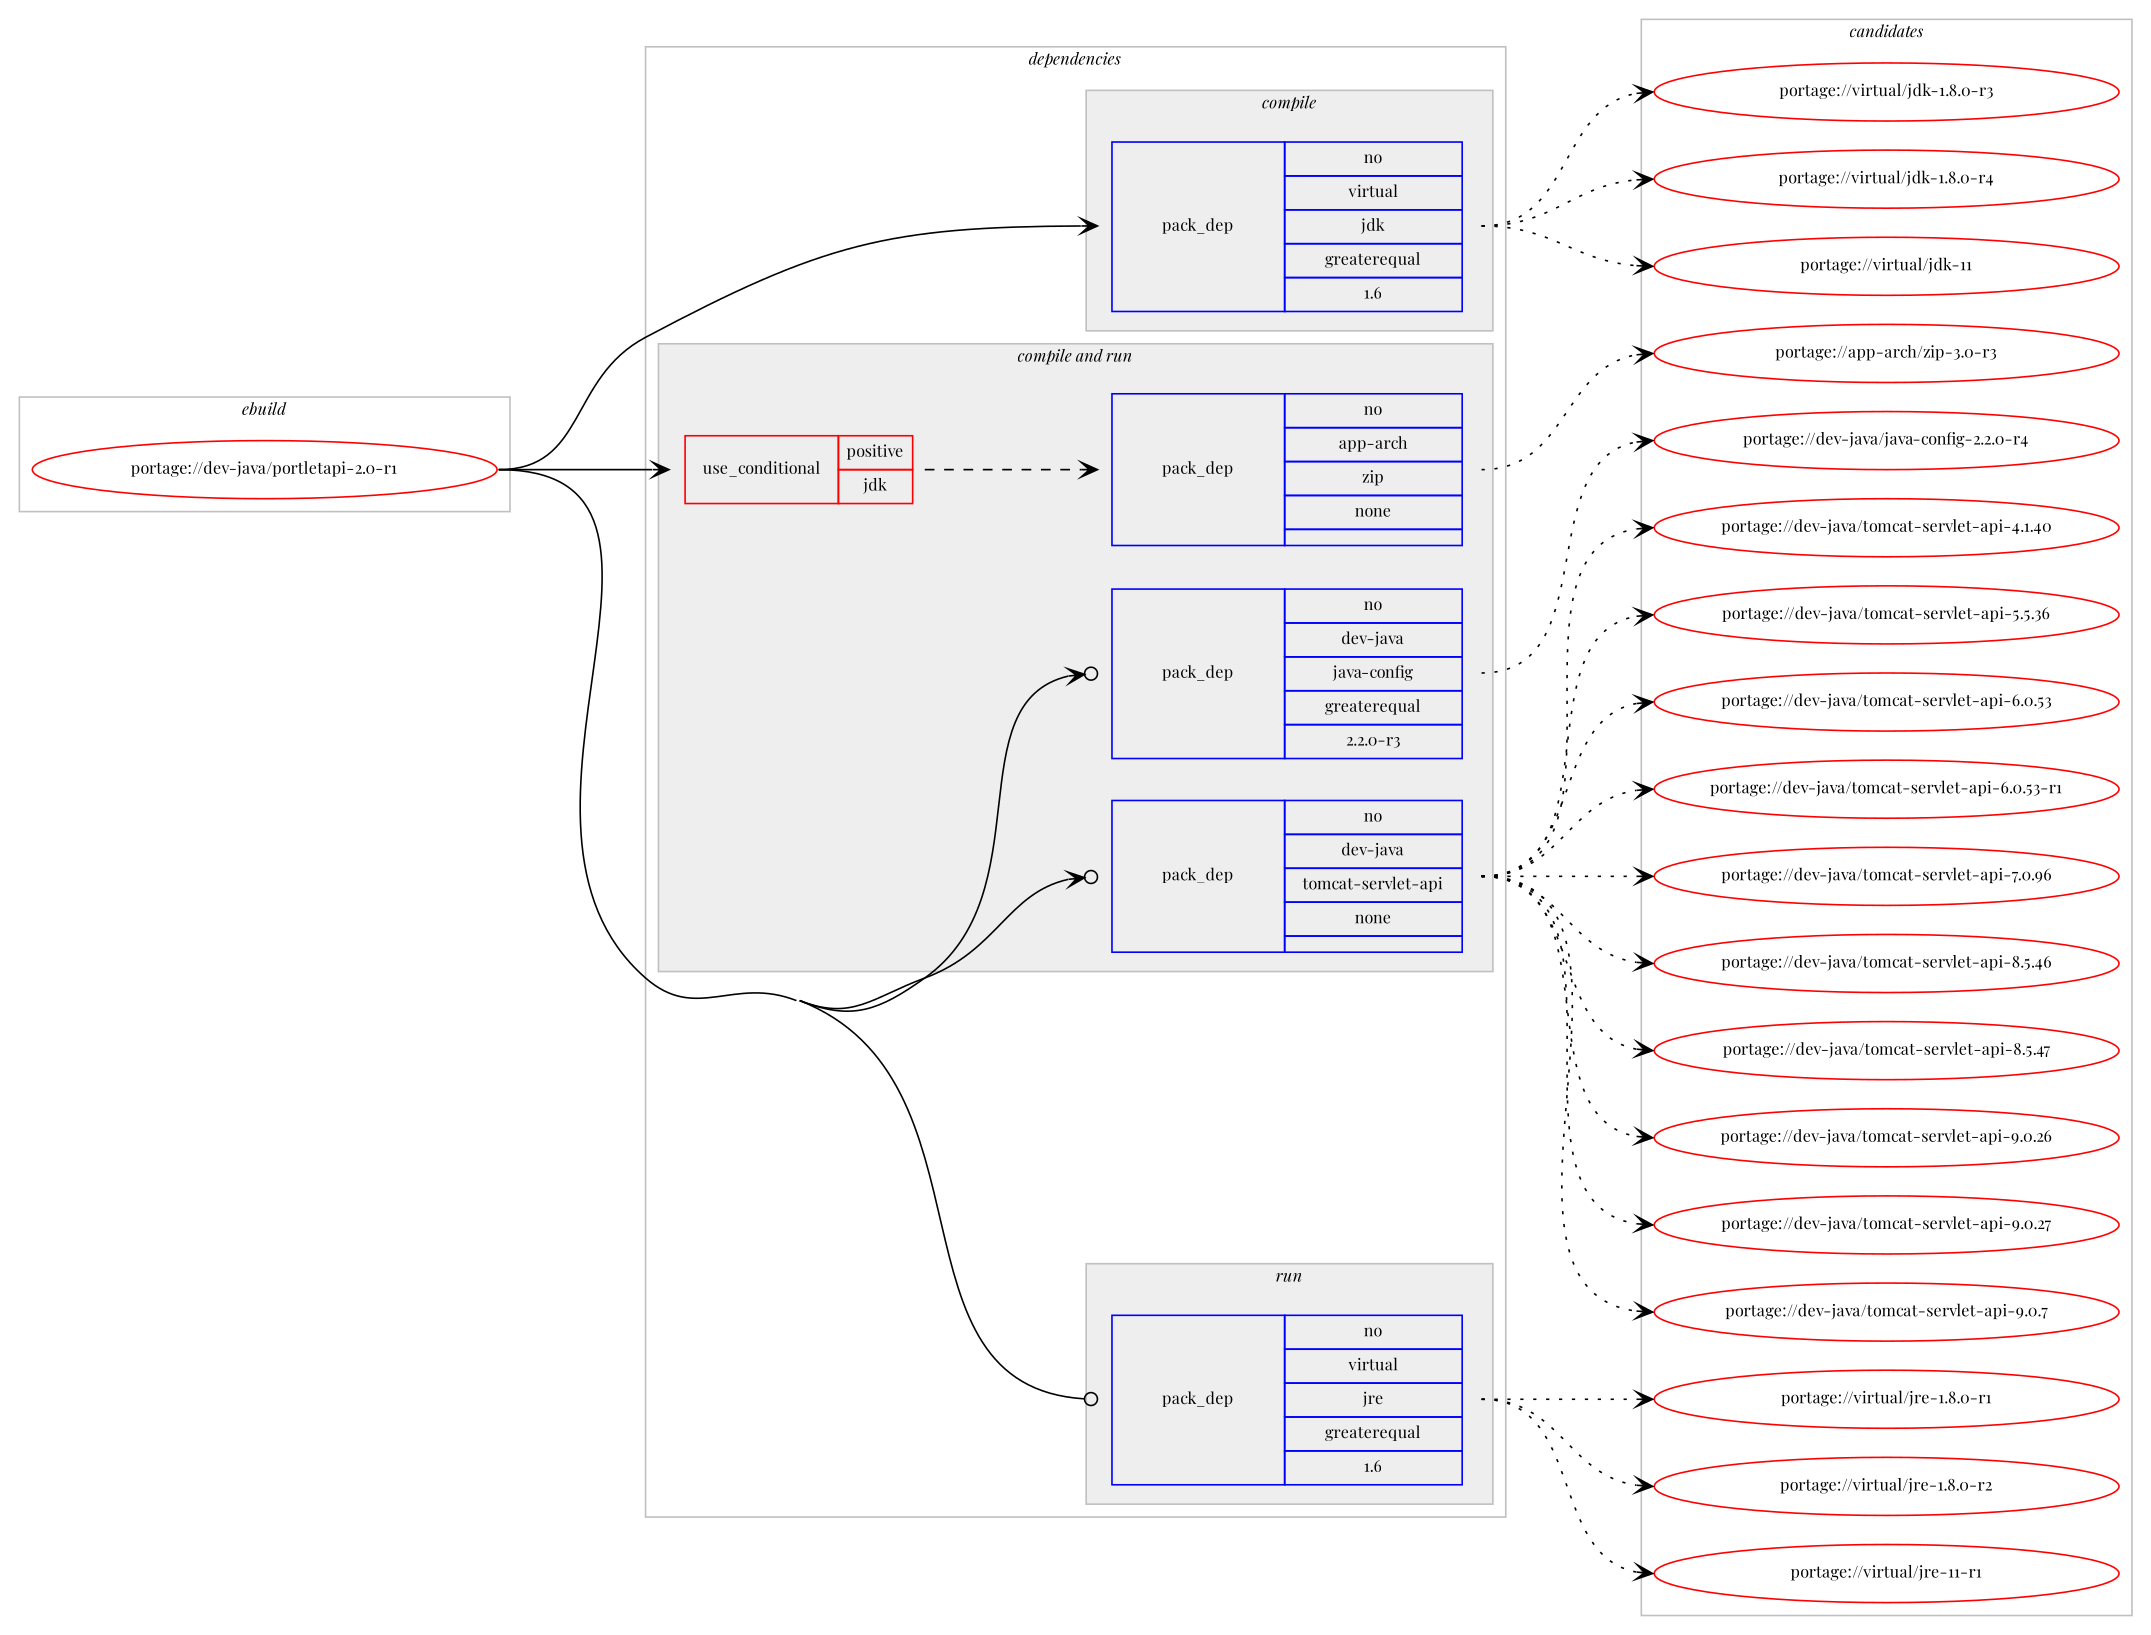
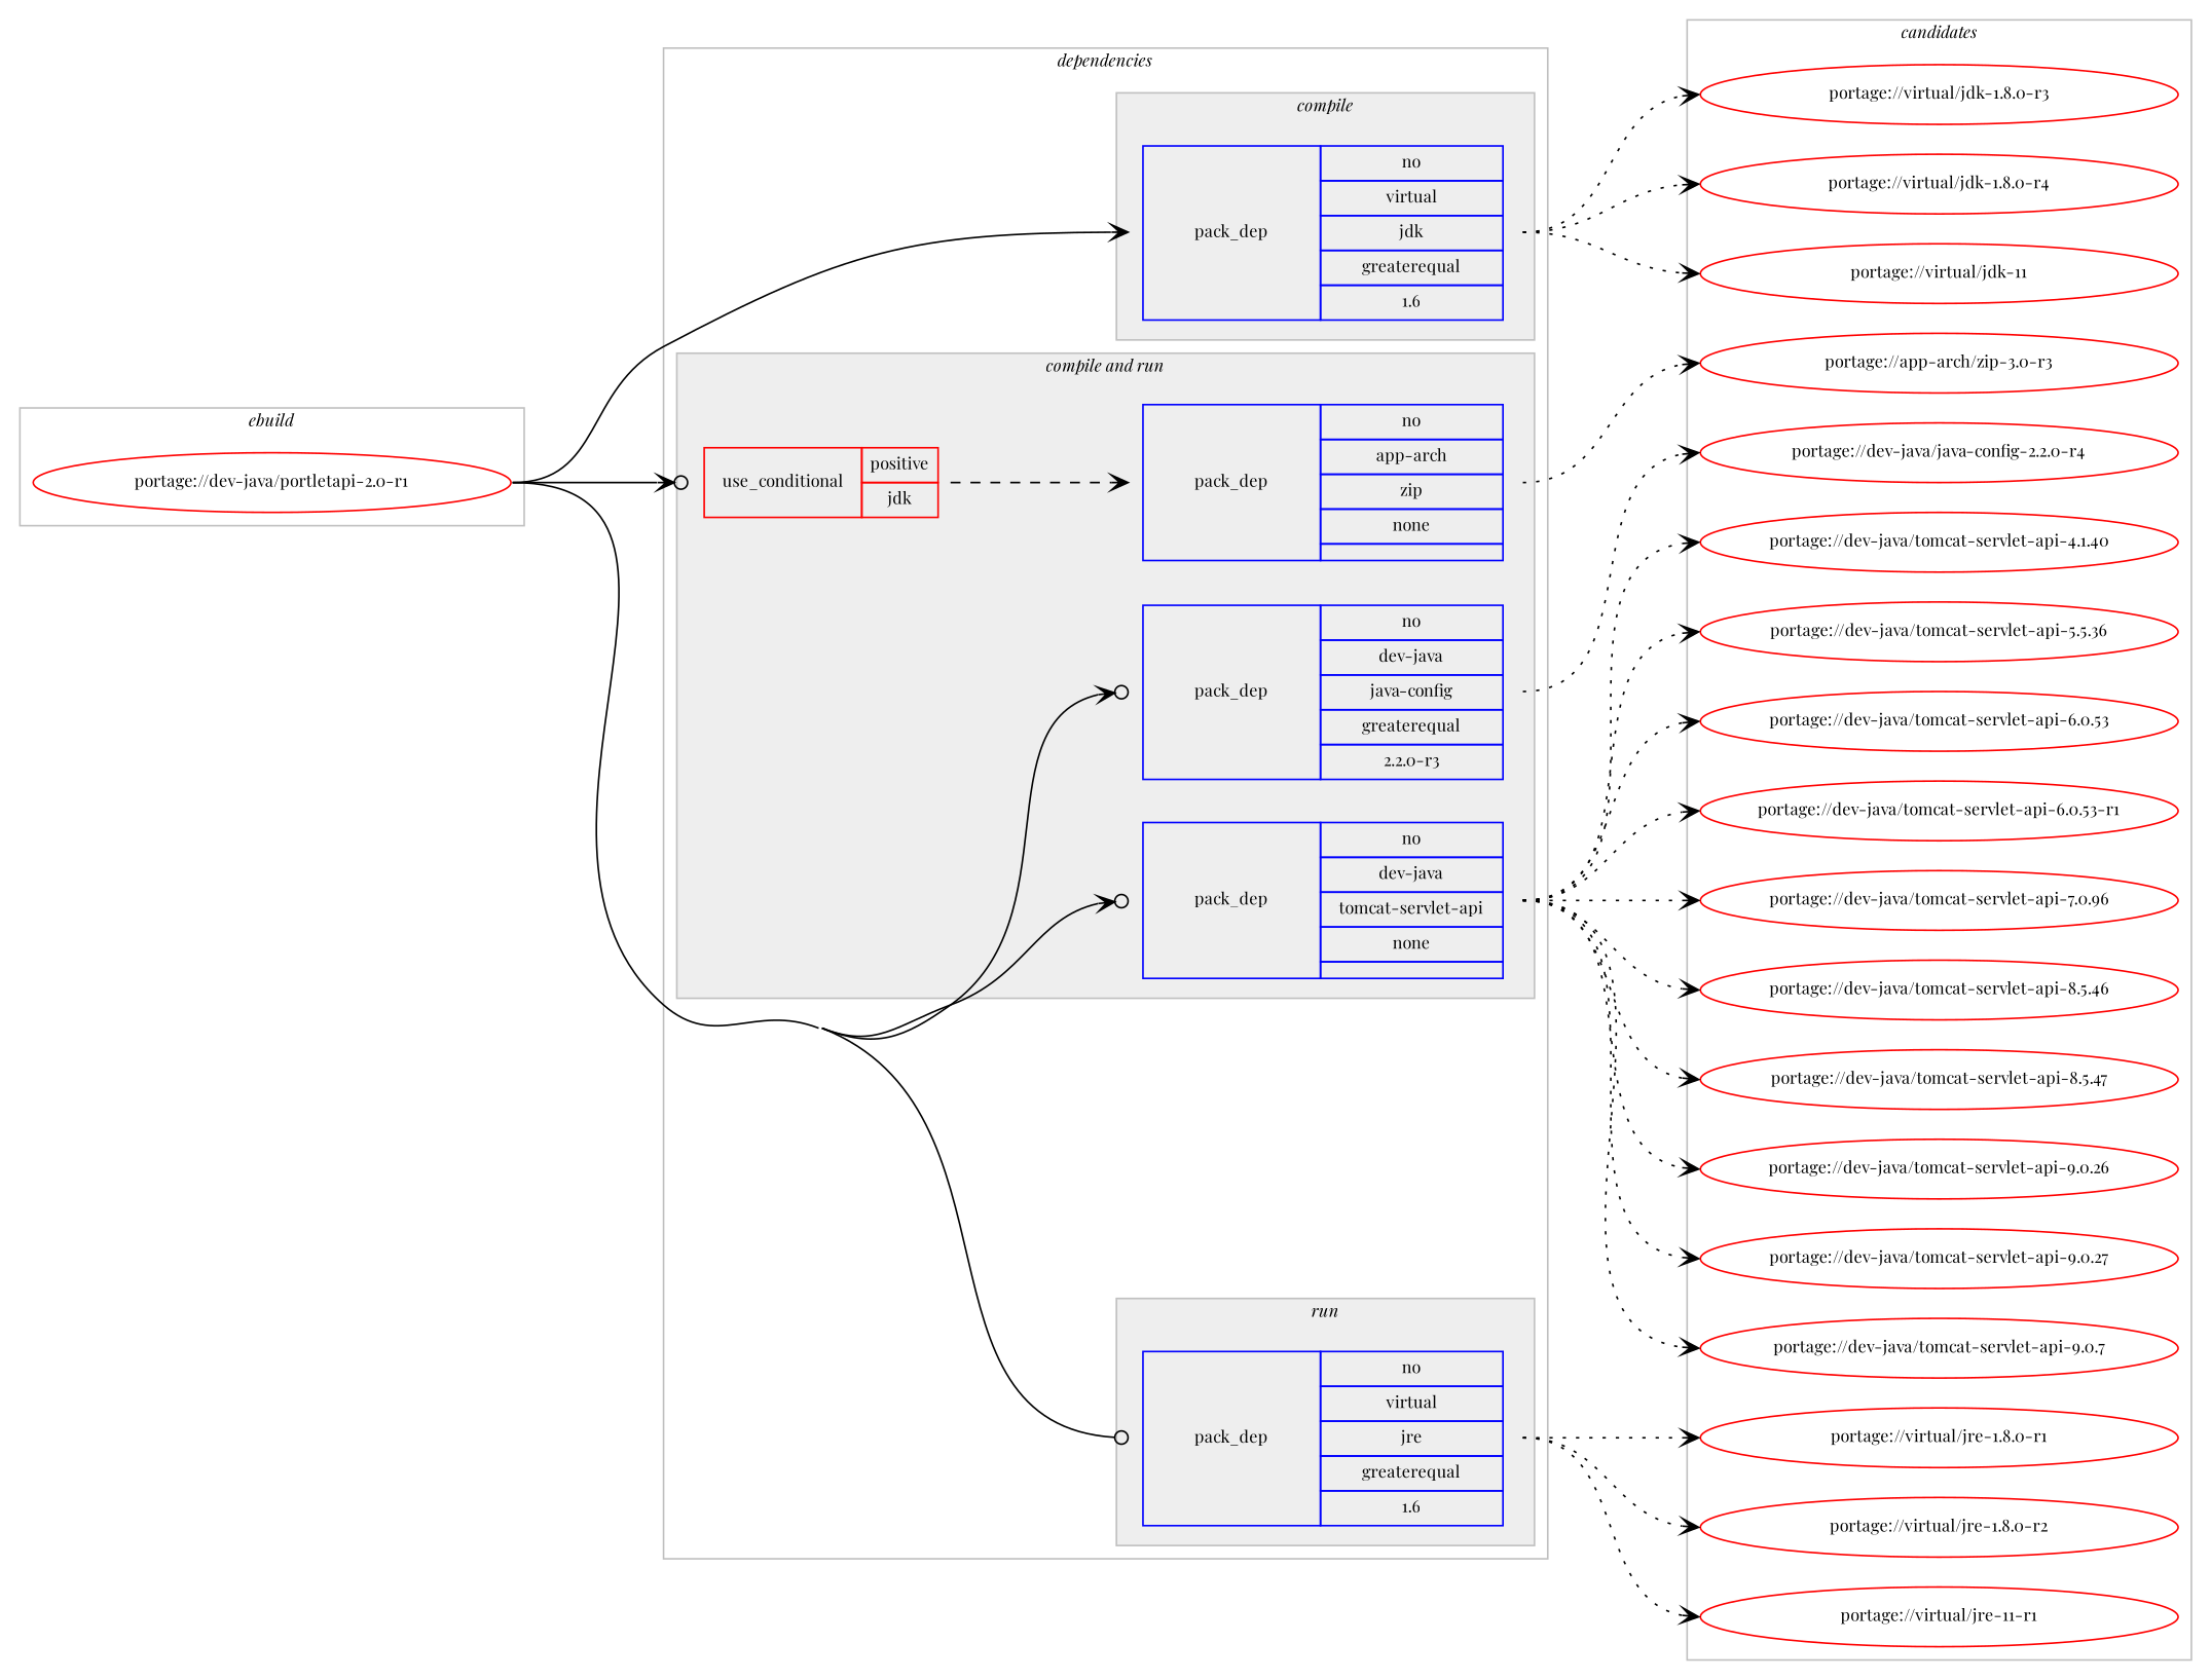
  digraph {
    compound=true
    concentrate=true
    fontname="Playfair Display"
    fontsize=10
    newrank=true
    rankdir=LR
    ranksep=1.5
    node [color=red fontname="Playfair Display" fontsize=10]
    edge [arrowhead=vee fontname="Playfair Display" headport=w style=dotted tailport=e weight=100]
    n1 [label="portage://dev-java/portletapi-2.0-r1" width=4]
    n2 [color=blue label=<<TABLE BORDER="0" CELLBORDER="1" CELLSPACING="0" CELLPADDING="4" WIDTH="220"><TR><TD ROWSPAN="6" CELLPADDING="30">pack_dep</TD></TR><TR><TD WIDTH="110">no</TD></TR><TR><TD>virtual</TD></TR><TR><TD>jdk</TD></TR><TR><TD>greaterequal</TD></TR><TR><TD>1.6</TD></TR></TABLE>> shape=none]
    n3 [color=blue label=<<TABLE BORDER="0" CELLBORDER="1" CELLSPACING="0" CELLPADDING="4" WIDTH="220"><TR><TD ROWSPAN="6" CELLPADDING="30">pack_dep</TD></TR><TR><TD WIDTH="110">no</TD></TR><TR><TD>app-arch</TD></TR><TR><TD>zip</TD></TR><TR><TD>none</TD></TR><TR><TD></TD></TR></TABLE>> shape=none]
    n4 [label=<<TABLE BORDER="0" CELLBORDER="1" CELLSPACING="0" CELLPADDING="4"><TR><TD ROWSPAN="3" CELLPADDING="10">use_conditional</TD></TR><TR><TD>positive</TD></TR><TR><TD>jdk</TD></TR></TABLE>> shape=none]
    n5 [color=blue label=<<TABLE BORDER="0" CELLBORDER="1" CELLSPACING="0" CELLPADDING="4" WIDTH="220"><TR><TD ROWSPAN="6" CELLPADDING="30">pack_dep</TD></TR><TR><TD WIDTH="110">no</TD></TR><TR><TD>dev-java</TD></TR><TR><TD>java-config</TD></TR><TR><TD>greaterequal</TD></TR><TR><TD>2.2.0-r3</TD></TR></TABLE>> shape=none]
    n6 [color=blue label=<<TABLE BORDER="0" CELLBORDER="1" CELLSPACING="0" CELLPADDING="4" WIDTH="220"><TR><TD ROWSPAN="6" CELLPADDING="30">pack_dep</TD></TR><TR><TD WIDTH="110">no</TD></TR><TR><TD>dev-java</TD></TR><TR><TD>tomcat-servlet-api</TD></TR><TR><TD>none</TD></TR><TR><TD></TD></TR></TABLE>> shape=none]
    n7 [color=blue label=<<TABLE BORDER="0" CELLBORDER="1" CELLSPACING="0" CELLPADDING="4" WIDTH="220"><TR><TD ROWSPAN="6" CELLPADDING="30">pack_dep</TD></TR><TR><TD WIDTH="110">no</TD></TR><TR><TD>virtual</TD></TR><TR><TD>jre</TD></TR><TR><TD>greaterequal</TD></TR><TR><TD>1.6</TD></TR></TABLE>> shape=none]
    n8 [label="portage://virtual/jdk-1.8.0-r3" width=4]
    n9 [label="portage://virtual/jdk-1.8.0-r4" width=4]
    n10 [label="portage://virtual/jdk-11" width=4]
    n11 [label="portage://app-arch/zip-3.0-r3" width=4]
    n12 [label="portage://dev-java/java-config-2.2.0-r4" width=4]
    n13 [label="portage://dev-java/tomcat-servlet-api-4.1.40" width=4]
    n14 [label="portage://dev-java/tomcat-servlet-api-5.5.36" width=4]
    n15 [label="portage://dev-java/tomcat-servlet-api-6.0.53" width=4]
    n16 [label="portage://dev-java/tomcat-servlet-api-6.0.53-r1" width=4]
    n17 [label="portage://dev-java/tomcat-servlet-api-7.0.96" width=4]
    n18 [label="portage://dev-java/tomcat-servlet-api-8.5.46" width=4]
    n19 [label="portage://dev-java/tomcat-servlet-api-8.5.47" width=4]
    n20 [label="portage://dev-java/tomcat-servlet-api-9.0.26" width=4]
    n21 [label="portage://dev-java/tomcat-servlet-api-9.0.27" width=4]
    n22 [label="portage://dev-java/tomcat-servlet-api-9.0.7" width=4]
    n23 [label="portage://virtual/jre-1.8.0-r1" width=4]
    n24 [label="portage://virtual/jre-1.8.0-r2" width=4]
    n25 [label="portage://virtual/jre-11-r1" width=4]
    subgraph cluster_1 {
      color=gray
      label=<<i>ebuild</i>>
      rank=same
      n1
    }
    subgraph cluster_2 {
      color=gray
      label=<<i>dependencies</i>>
      subgraph cluster_3 {
        color=gray
        fillcolor="#eeeeee"
        label=<<i>compile</i>>
        style=filled
        subgraph sub_4 {
          color=gray
          fillcolor="#eeeeee"
          label=<<i>compile</i>>
          style=filled
          n2
        }
      }
      subgraph cluster_5 {
        color=gray
        fillcolor="#eeeeee"
        label=<<i>compile and run</i>>
        style=filled
        subgraph sub_6 {
          color=gray
          fillcolor="#eeeeee"
          label=<<i>compile and run</i>>
          style=filled
          n4
          subgraph sub_7 {
            color=gray
            fillcolor="#eeeeee"
            label=<<i>compile and run</i>>
            style=filled
            n3
          }
        }
        subgraph sub_8 {
          color=gray
          fillcolor="#eeeeee"
          label=<<i>compile and run</i>>
          style=filled
          n5
        }
        subgraph sub_9 {
          color=gray
          fillcolor="#eeeeee"
          label=<<i>compile and run</i>>
          style=filled
          n6
        }
      }
      subgraph cluster_10 {
        color=gray
        fillcolor="#eeeeee"
        label=<<i>run</i>>
        style=filled
        subgraph sub_11 {
          color=gray
          fillcolor="#eeeeee"
          label=<<i>run</i>>
          style=filled
          n7
        }
      }
    }
    subgraph cluster_12 {
      color=gray
      label=<<i>candidates</i>>
      rank=same
      subgraph sub_13 {
        color=black
        label=<<i>candidates</i>>
        nodesep=1
        rank=same
        n8
        n9
        n10
      }
      subgraph sub_14 {
        color=black
        label=<<i>candidates</i>>
        nodesep=1
        rank=same
        n11
      }
      subgraph sub_15 {
        color=black
        label=<<i>candidates</i>>
        nodesep=1
        rank=same
        n12
      }
      subgraph sub_16 {
        color=black
        label=<<i>candidates</i>>
        nodesep=1
        rank=same
        n13
        n14
        n15
        n16
        n17
        n18
        n19
        n20
        n21
        n22
      }
      subgraph sub_17 {
        color=black
        label=<<i>candidates</i>>
        nodesep=1
        rank=same
        n23
        n24
        n25
      }
    }
    n1 -> n2 [style=solid weight=20]
-   n1 -> n4 [style=solid weight=20]
+   n1 -> n4 [arrowhead=odotvee style=solid weight=20]
    n1 -> n5 [arrowhead=odotvee style=solid weight=20]
    n1 -> n6 [arrowhead=odotvee style=solid weight=20]
    n1 -> n7 [arrowhead=odot style=solid weight=20]
    n2 -> n8
    n2 -> n9
    n2 -> n10
    n3 -> n11
    n4 -> n3 [style=dashed weight=20]
    n5 -> n12
    n6 -> n13
    n6 -> n14
    n6 -> n15
    n6 -> n16
    n6 -> n17
    n6 -> n18
    n6 -> n19
    n6 -> n20
    n6 -> n21
    n6 -> n22
    n7 -> n23
    n7 -> n24
    n7 -> n25
  }
